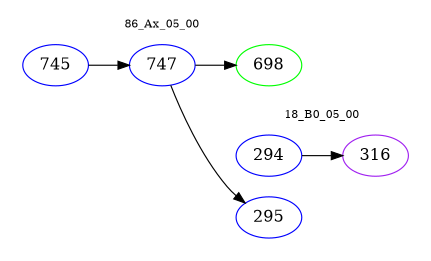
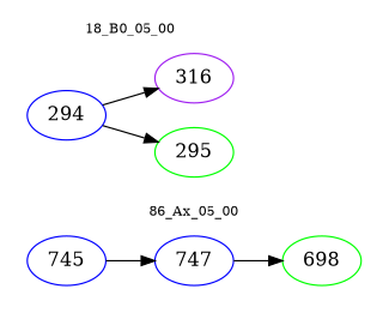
  digraph {
    rankdir=LR
    node [color=blue]
    edge [color=black]
    n1 [label=745]
    n2 [color=green label=698]
    n3 [label=747]
    n4 [label=294]
-   n5 [label=295]
+   n5 [color=green label=295]
    n6 [color=purple label=316]
    subgraph cluster_1 {
      color=white
      fontsize=10
      label="86_Ax_05_00"
      n1
      n2
      n3
    }
    subgraph cluster_2 {
      color=white
      fontsize=10
      label="18_B0_05_00"
      n4
      n5
      n6
    }
    n1 -> n3
    n3 -> n2
-   n3 -> n5
+   n4 -> n5
    n4 -> n6
  }
